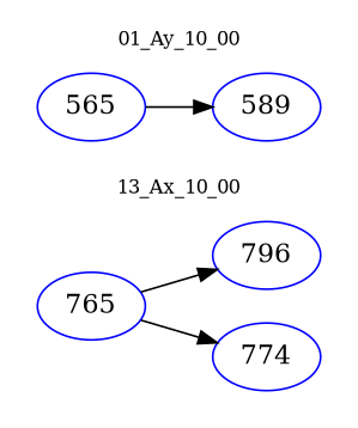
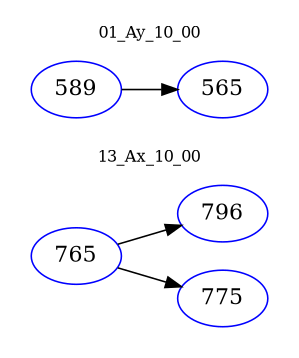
  digraph {
    rankdir=LR
    node [color=blue]
    edge [color=black]
    n1 [label=765]
-   n2 [label=774]
+   n2 [label=775]
    n3 [label=796]
    n4 [label=565]
    n5 [label=589]
    subgraph cluster_1 {
      color=white
      fontsize=10
      label="13_Ax_10_00"
      n1
      n2
      n3
    }
    subgraph cluster_2 {
      color=white
      fontsize=10
      label="01_Ay_10_00"
      n4
      n5
    }
    n1 -> n2
    n1 -> n3
-   n4 -> n5
+   n5 -> n4
  }
